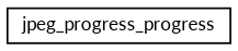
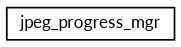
  digraph {
    rankdir=LR
    fontname=Lato
-   n1 [color=black fillcolor=white fontname=Lato fontsize=10 height=0.2 label=jpeg_progress_progress shape=record style=filled width=0.4]
+   n1 [color=black fillcolor=white fontname=Lato fontsize=10 height=0.2 label=jpeg_progress_mgr shape=record style=filled width=0.4]
  }
